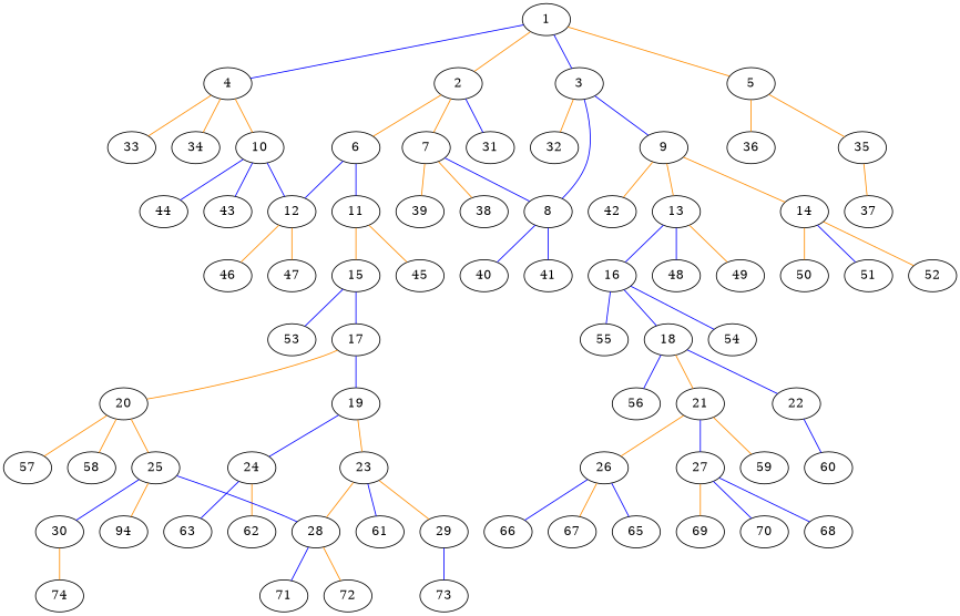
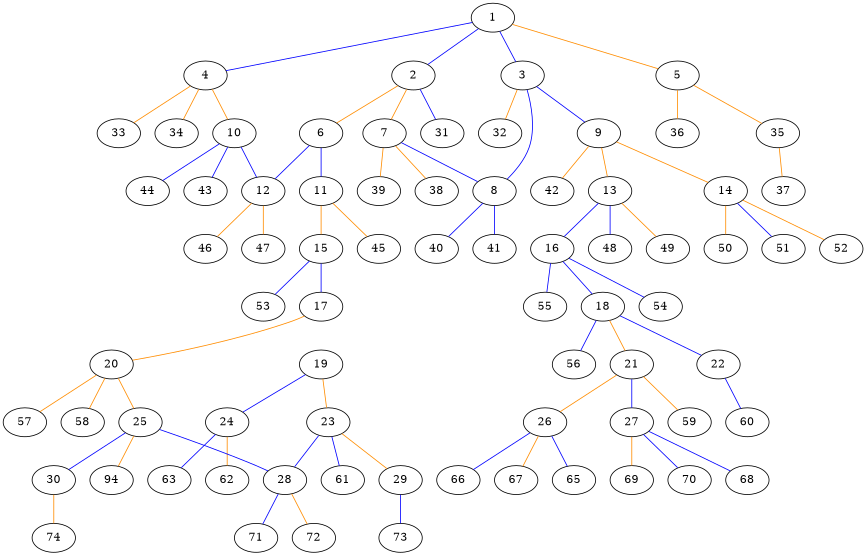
  graph {
    node [chem=H]
    edge [color=darkorange valence=1]
    1 [chem=C]
    2 [chem=C]
    3 [chem=C]
    4 [chem=C]
    5 [chem=C]
    6 [chem=C]
    7 [chem=C]
    31
    8 [chem=C]
    9 [chem=C]
    32
    10 [chem=C]
    33
    34
    35
    36
    11 [chem=C]
    12 [chem=C]
    38
    39
    40
    41
    13 [chem=C]
    14 [chem=C]
    42
    43
    44
    37
    15 [chem=C]
    45
    46
    47
    16 [chem=C]
    48
    49
    50
    51
    52
    17 [chem=C]
    53
    18 [chem=C]
    54
    55
    19 [chem=C]
    20 [chem=C]
    21 [chem=C]
    22 [chem=O]
    56
    23 [chem=C]
    24 [chem=C]
    25 [chem=C]
    57
    58
    26 [chem=C]
    27 [chem=C]
    59
    60
    28 [chem=C]
    29 [chem=O]
    61
    62
    63
    30 [chem=O]
    n64 [label=94]
    65
    66
    67
    68
    69
    70
    71
    72
    73
    74
-   1 -- 2
+   1 -- 2 [color=blue]
    1 -- 3 [color=blue]
    1 -- 4 [color=blue]
    1 -- 5
    2 -- 6
    2 -- 7
    2 -- 31 [color=blue]
    3 -- 8 [color=blue]
    3 -- 9 [color=blue]
    3 -- 32
    4 -- 10
    4 -- 33
    4 -- 34
    5 -- 35
    5 -- 36
    6 -- 11 [color=blue valence=2]
    6 -- 12 [color=blue]
    7 -- 8 [color=blue]
    7 -- 38
    7 -- 39
    8 -- 40 [color=blue]
    8 -- 41 [color=blue]
    9 -- 13
    9 -- 14
    9 -- 42
    10 -- 12 [color=blue]
    10 -- 43 [color=blue]
    10 -- 44 [color=blue]
    35 -- 37
    11 -- 15
    11 -- 45
    12 -- 46
    12 -- 47
    13 -- 16 [color=blue]
    13 -- 48 [color=blue]
    13 -- 49
    14 -- 50
    14 -- 51 [color=blue]
    14 -- 52
    15 -- 17 [color=blue valence=2]
    15 -- 53 [color=blue]
    16 -- 18 [color=blue]
    16 -- 54 [color=blue]
    16 -- 55 [color=blue]
-   17 -- 19 [color=blue]
    17 -- 20
    18 -- 21
    18 -- 22 [color=blue]
    18 -- 56 [color=blue]
    19 -- 23
    19 -- 24 [color=blue valence=2]
    20 -- 25
    20 -- 57
    20 -- 58
    21 -- 26
    21 -- 27 [color=blue]
    21 -- 59
    22 -- 60 [color=blue]
-   23 -- 28
+   23 -- 28 [color=blue]
    23 -- 29
    23 -- 61 [color=blue]
    24 -- 62
    24 -- 63 [color=blue]
    25 -- 28 [color=blue]
    25 -- 30 [color=blue]
    25 -- n64
    26 -- 65 [color=blue]
    26 -- 66 [color=blue]
    26 -- 67
    27 -- 68 [color=blue]
    27 -- 69
    27 -- 70 [color=blue]
    28 -- 71 [color=blue]
    28 -- 72
    29 -- 73 [color=blue]
    30 -- 74
  }
